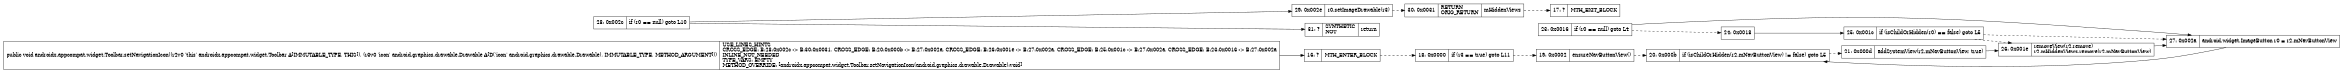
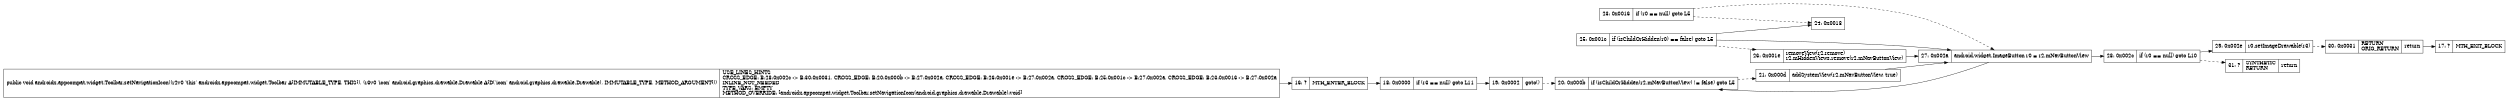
  digraph {
    rankdir=LR
    node [shape=record]
    n1 [label="{16\:\ ?|MTH_ENTER_BLOCK\l}"]
-   n2 [label="{18\:\ 0x0000|if (r3 == true) goto L11\l}"]
-   n3 [label="{19\:\ 0x0002|ensureNavButtonView()\l}"]
+   n2 [label="{18\:\ 0x0000|if (r3 == null) goto L11\l}"]
+   n3 [label="{19\:\ 0x0002|goto()\l}"]
    n4 [label="{20\:\ 0x000b|if (isChildOrHidden(r2.mNavButtonView) != false) goto L5\l}"]
    n5 [label="{21\:\ 0x000d|addSystemView(r2.mNavButtonView, true)\l}"]
    n6 [label="{27\:\ 0x002a|android.widget.ImageButton r0 = r2.mNavButtonView\l}"]
    n7 [label="{28\:\ 0x002c|if (r0 == null) goto L10\l}"]
    n8 [label="{29\:\ 0x002e|r0.setImageDrawable(r3)\l}"]
-   n9 [label="{31\:\ ?|SYNTHETIC\lNOT\l|return\l}"]
-   n10 [label="{30\:\ 0x0031|RETURN\lORIG_RETURN\l|mHiddenViews\l}"]
+   n9 [label="{31\:\ ?|SYNTHETIC\lRETURN\l|return\l}"]
+   n10 [label="{30\:\ 0x0031|RETURN\lORIG_RETURN\l|return\l}"]
    n11 [label="{17\:\ ?|MTH_EXIT_BLOCK\l}"]
-   n12 [label="{23\:\ 0x0016|if (r0 == null) goto L4\l}"]
+   n12 [label="{23\:\ 0x0016|if (r0 == null) goto L5\l}"]
    n13 [label="{24\:\ 0x0018}"]
    n14 [label="{25\:\ 0x001c|if (isChildOrHidden(r0) == false) goto L5\l}"]
    n15 [label="{26\:\ 0x001e|removeView(r2.remove)\lr2.mHiddenViews.remove(r2.mNavButtonView)\l}"]
    n16 [label="{public void androidx.appcompat.widget.Toolbar.setNavigationIcon((r2v0 'this' androidx.appcompat.widget.Toolbar A[IMMUTABLE_TYPE, THIS]), (r3v0 'icon' android.graphics.drawable.Drawable A[D('icon' android.graphics.drawable.Drawable), IMMUTABLE_TYPE, METHOD_ARGUMENT]))  | USE_LINES_HINTS\lCROSS_EDGE: B:28:0x002c \-\> B:30:0x0031, CROSS_EDGE: B:20:0x000b \-\> B:27:0x002a, CROSS_EDGE: B:26:0x001e \-\> B:27:0x002a, CROSS_EDGE: B:25:0x001c \-\> B:27:0x002a, CROSS_EDGE: B:23:0x0016 \-\> B:27:0x002a\lINLINE_NOT_NEEDED\lTYPE_VARS: EMPTY\lMETHOD_OVERRIDE: [androidx.appcompat.widget.Toolbar.setNavigationIcon(android.graphics.drawable.Drawable):void]\l}"]
-   n1 -> n2 [style=dashed]
-   n2 -> n3 [style=dashed]
+   n1 -> n2
+   n2 -> n3 [style=solid]
    n3 -> n4 [style=dashed]
    n4 -> n5 [style=dashed]
-   n5 -> n15
+   n5 -> n6
    n6 -> n4
+   n6 -> n7
    n7 -> n8 [style=solid]
-   n7 -> n9
+   n7 -> n9 [style=dashed]
    n8 -> n10 [style=dashed]
-   n10 -> n11 [style=dashed]
-   n12 -> n6
+   n10 -> n11
+   n12 -> n6 [style=dashed]
    n12 -> n13 [style=dashed]
-   n13 -> n14
-   n14 -> n6 [style=dashed]
+   n14 -> n13
+   n14 -> n6
    n14 -> n15 [style=dashed]
    n15 -> n6
    n16 -> n1
  }
